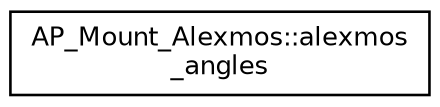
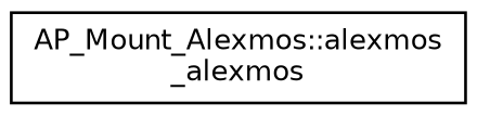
  digraph {
    rankdir=LR
-   n1 [color=black fillcolor=white fontname=Helvetica fontsize=10 height=0.2 label="AP_Mount_Alexmos::alexmos\l_angles" shape=record style=filled width=0.4]
+   n1 [color=black fillcolor=white fontname=Helvetica fontsize=10 height=0.2 label="AP_Mount_Alexmos::alexmos\l_alexmos" shape=record style=filled width=0.4]
  }
